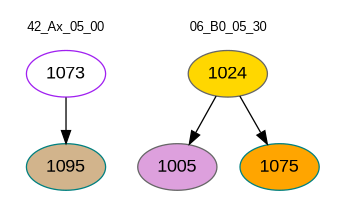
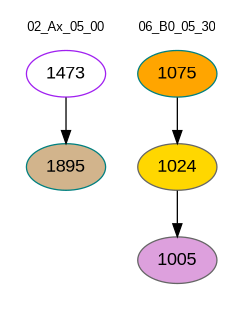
  digraph {
    fontname="Liberation Sans"
    node [color=teal fontname="Liberation Sans" style=filled]
    edge [color=black fontname="Liberation Sans"]
-   n1 [color=purple fillcolor=white label=1073]
-   n2 [fillcolor=tan label=1095]
+   n1 [color=purple fillcolor=white label=1473]
+   n2 [fillcolor=tan label=1895]
    n3 [color=gray40 fillcolor=gold label=1024]
    n4 [color=gray40 fillcolor=plum label=1005]
    n5 [fillcolor=orange label=1075]
    subgraph cluster_1 {
      color=white
      fontsize=10
-     label="42_Ax_05_00"
+     label="02_Ax_05_00"
      n1
      n2
    }
    subgraph cluster_2 {
      color=white
      fontsize=10
      label="06_B0_05_30"
      n3
      n4
      n5
    }
    n1 -> n2
    n3 -> n4
-   n3 -> n5
+   n5 -> n3
  }
